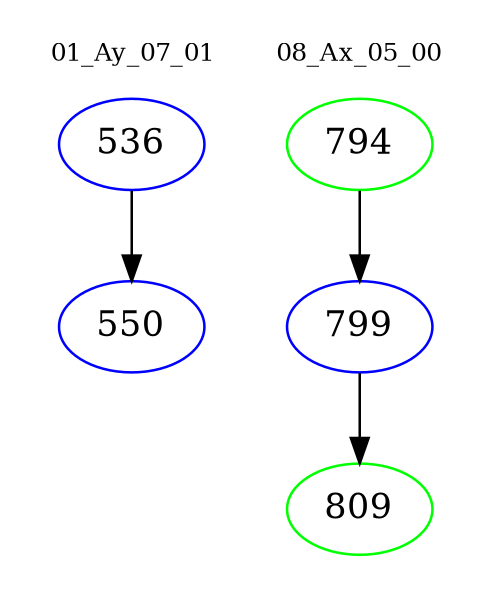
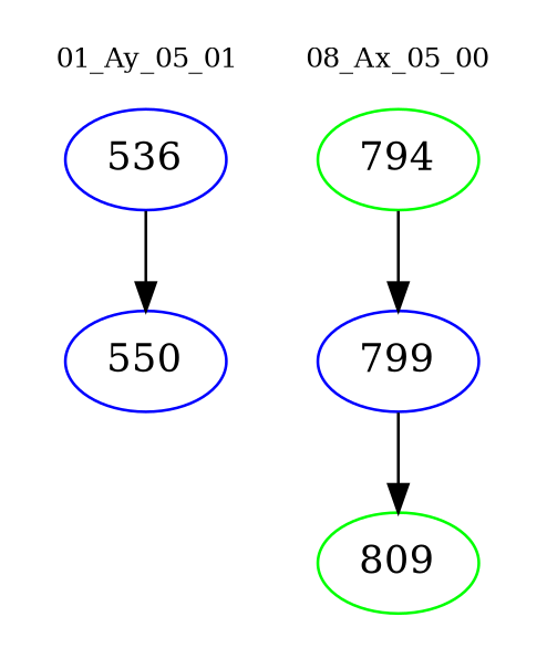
  digraph {
    node [color=blue]
    edge [color=black]
    n1 [label=536]
    n2 [label=550]
    n3 [color=green label=794]
    n4 [label=799]
    n5 [color=green label=809]
    subgraph cluster_1 {
      color=white
      fontsize=10
-     label="01_Ay_07_01"
+     label="01_Ay_05_01"
      n1
      n2
    }
    subgraph cluster_2 {
      color=white
      fontsize=10
      label="08_Ax_05_00"
      n3
      n4
      n5
    }
    n1 -> n2
    n3 -> n4
    n4 -> n5
  }
